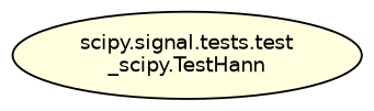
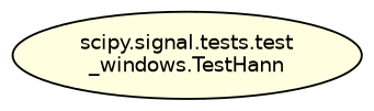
  digraph {
    rankdir=LR
-   n1 [color=black fillcolor=lightyellow fontname=Helvetica fontsize=10 height=0.2 label="scipy.signal.tests.test\l_scipy.TestHann" shape=ellipse style=filled width=0.4]
+   n1 [color=black fillcolor=lightyellow fontname=Helvetica fontsize=10 height=0.2 label="scipy.signal.tests.test\l_windows.TestHann" shape=ellipse style=filled width=0.4]
  }
